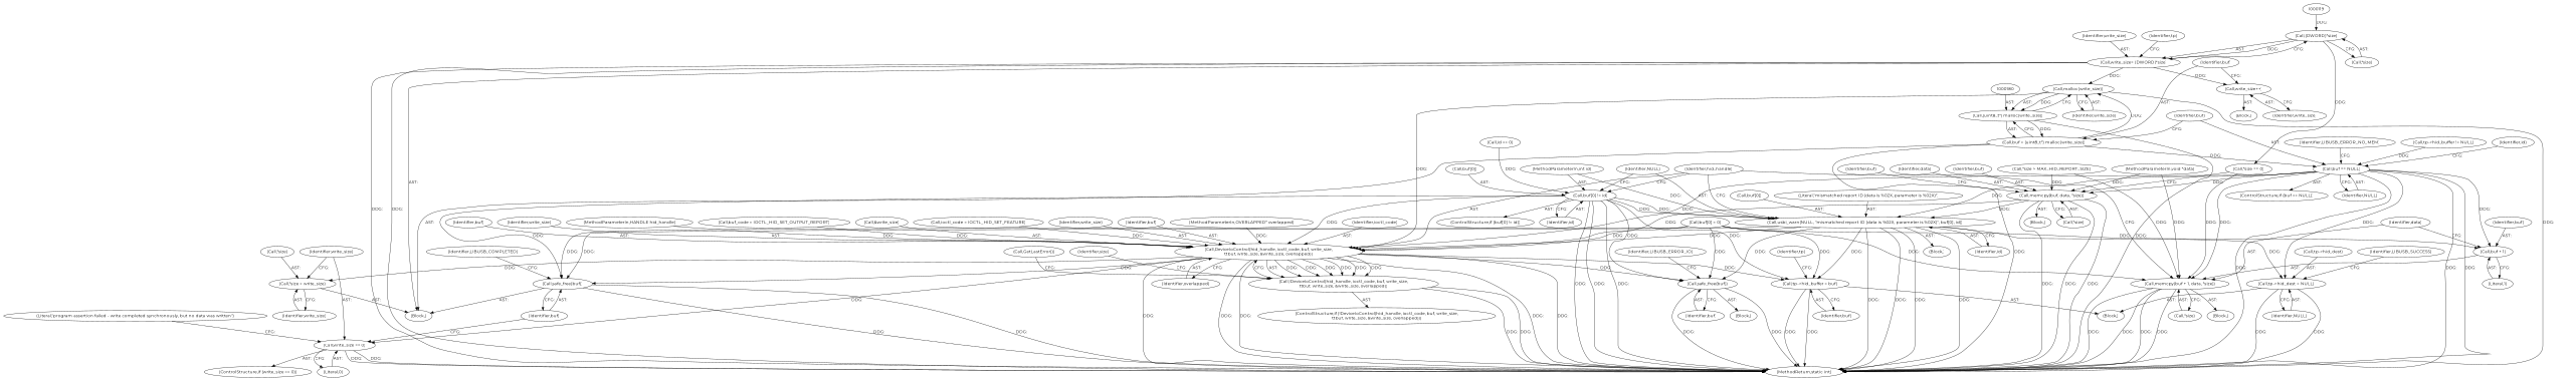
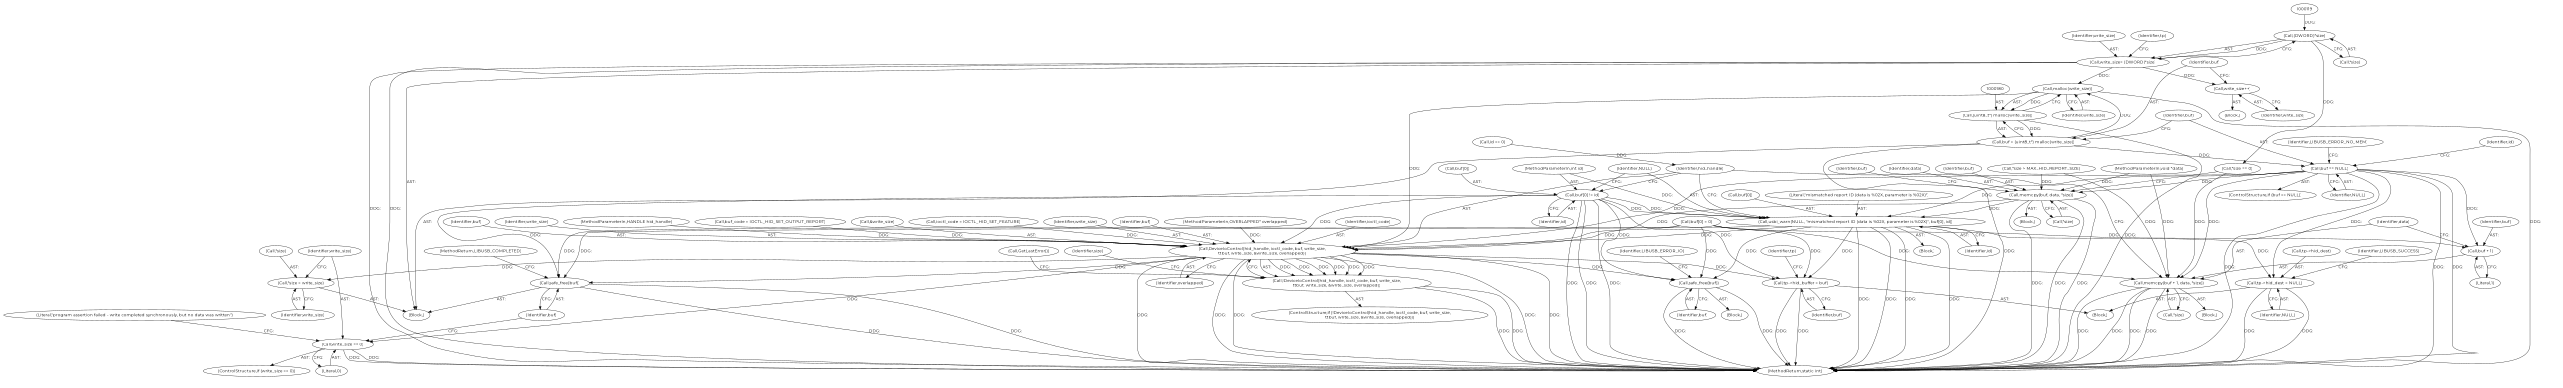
  digraph {
    fontname=Montserrat
    node [fontname=Montserrat]
    edge [fontname=Montserrat]
    n1 [label="(Call,malloc(write_size))"]
    n2 [label="(Call,(uint8_t*) malloc(write_size))"]
    n3 [label="(Call,DeviceIoControl(hid_handle, ioctl_code, buf, write_size,\n\t\tbuf, write_size, &write_size, overlapped))"]
    n4 [label="(MethodReturn,static int)"]
    n5 [label="(Identifier,write_size)"]
    n6 [label="(Call,buf = (uint8_t*) malloc(write_size))"]
    n7 [label="(Call,safe_free(buf))"]
    n8 [label="(Call,tp->hid_buffer = buf)"]
    n9 [label="(Call,safe_free(buf))"]
    n10 [label="(Call,!DeviceIoControl(hid_handle, ioctl_code, buf, write_size,\n\t\tbuf, write_size, &write_size, overlapped))"]
    n11 [label="(Call,*size = write_size)"]
    n12 [label="(Call,write_size == 0)"]
    n13 [label="(Identifier,overlapped)"]
    n14 [label="(Call,write_size= (DWORD)*size)"]
    n15 [label="(Call,(DWORD)*size)"]
    n16 [label="(Call,write_size++)"]
    n17 [label="(Block,)"]
    n18 [label="(Call,*size)"]
    n19 [label="(Call,*size == 0)"]
    n20 [label="(Block,)"]
    n21 [label="(Identifier,write_size)"]
    n22 [label="(Call,memcpy(buf + 1, data, *size))"]
    n23 [label="(Call,memcpy(buf, data, *size))"]
    n24 [label="(Call,buf == NULL)"]
    n25 [label="(Call,buf + 1)"]
    n26 [label="(Call,usbi_warn(NULL, \"mismatched report ID (data is %02X, parameter is %02X)\", buf[0], id))"]
    n27 [label="(Call,tp->hid_dest = NULL)"]
    n28 [label="(ControlStructure,if (buf == NULL))"]
    n29 [label="(Identifier,NULL)"]
    n30 [label="(Block,)"]
    n31 [label="(Call,*size)"]
    n32 [label="(Literal,1)"]
    n33 [label="(Block,)"]
    n34 [label="(Call,*size)"]
    n35 [label="(Block,)"]
    n36 [label="(Identifier,id)"]
    n37 [label="(Block,)"]
    n38 [label="(Identifier,NULL)"]
    n39 [label="(Call,buf[0] != id)"]
    n40 [label="(Identifier,id)"]
-   n41 [label="(ControlStructure,if (buf[0] != id))"]
    n42 [label="(Block,)"]
    n43 [label="(Identifier,buf)"]
    n44 [label="(Identifier,buf)"]
    n45 [label="(Identifier,buf)"]
    n46 [label="(ControlStructure,if (!DeviceIoControl(hid_handle, ioctl_code, buf, write_size,\n\t\tbuf, write_size, &write_size, overlapped)))"]
    n47 [label="(Identifier,write_size)"]
    n48 [label="(ControlStructure,if (write_size == 0))"]
    n49 [label="(Literal,0)"]
    n50 [label="(Identifier,NULL)"]
    n51 [label="(Identifier,buf)"]
    n52 [label="(Identifier,write_size)"]
    n53 [label="(Call,buf[0])"]
    n54 [label="(Identifier,write_size)"]
    n55 [label="(Identifier,buf)"]
    n56 [label="(Identifier,LIBUSB_SUCCESS)"]
    n57 [label="(Identifier,size)"]
    n58 [label="(Identifier,ioctl_code)"]
    n59 [label="(MethodParameterIn,void *data)"]
    n60 [label="(Identifier,buf)"]
    n61 [label="(Identifier,write_size)"]
    n62 [label="(Identifier,id)"]
-   n63 [label="(Identifier,LIBUSB_COMPLETED)"]
+   n63 [label="(MethodReturn,LIBUSB_COMPLETED)"]
    n64 [label="(MethodParameterIn,HANDLE hid_handle)"]
    n65 [label="(Identifier,hid_handle)"]
    n66 [label="(Identifier,data)"]
    n67 [label="(Call,buf_code = IOCTL_HID_SET_OUTPUT_REPORT)"]
    n68 [label="(Identifier,buf)"]
    n69 [label="(Identifier,buf)"]
    n70 [label="(Identifier,LIBUSB_ERROR_NO_MEM)"]
    n71 [label="(Call,*size)"]
    n72 [label="(Literal,\"program assertion failed - write completed synchronously, but no data was written\")"]
    n73 [label="(Call,&write_size)"]
    n74 [label="(Call,id == 0)"]
    n75 [label="(Identifier,buf)"]
    n76 [label="(Call,buf[0])"]
    n77 [label="(Call,ioctl_code = IOCTL_HID_SET_FEATURE)"]
    n78 [label="(Call,buf[0] = 0)"]
    n79 [label="(MethodParameterIn,OVERLAPPED* overlapped)"]
    n80 [label="(Identifier,buf)"]
    n81 [label="(Identifier,LIBUSB_ERROR_IO)"]
    n82 [label="(Call,GetLastError())"]
    n83 [label="(Identifier,data)"]
    n84 [label="(Identifier,tp)"]
    n85 [label="(Identifier,write_size)"]
    n86 [label="(Call,*size > MAX_HID_REPORT_SIZE)"]
    n87 [label="(MethodParameterIn,int id)"]
    n88 [label="(Call,tp->hid_dest)"]
    n89 [label="(Literal,\"mismatched report ID (data is %02X, parameter is %02X)\")"]
    n90 [label="(Identifier,tp)"]
-   n91 [label="(Call,tp->hid_buffer != NULL)"]
    1000119
    1000180
    n1 -> n2 [label="AST: "]
    n1 -> n2 [label="DDG: "]
    n1 -> n3 [label="DDG: "]
    n1 -> n4 [label="DDG: "]
    n1 -> n5 [label="CFG: "]
    n2 -> n1 [label="CFG: "]
    n2 -> n4 [label="DDG: "]
    n2 -> n6 [label="AST: "]
    n2 -> n6 [label="DDG: "]
    n3 -> n4 [label="DDG: "]
    n3 -> n4 [label="DDG: "]
    n3 -> n4 [label="DDG: "]
    n3 -> n4 [label="DDG: "]
    n3 -> n4 [label="DDG: "]
    n3 -> n7 [label="DDG: "]
    n3 -> n8 [label="DDG: "]
    n3 -> n9 [label="DDG: "]
    n3 -> n10 [label="AST: "]
    n3 -> n10 [label="DDG: "]
    n3 -> n10 [label="DDG: "]
    n3 -> n10 [label="DDG: "]
    n3 -> n10 [label="DDG: "]
    n3 -> n10 [label="DDG: "]
    n3 -> n10 [label="DDG: "]
    n3 -> n11 [label="DDG: "]
    n3 -> n12 [label="DDG: "]
    n3 -> n13 [label="CFG: "]
    n5 -> n1 [label="AST: "]
    n6 -> n1 [label="DDG: "]
    n6 -> n2 [label="CFG: "]
    n6 -> n4 [label="DDG: "]
    n6 -> n17 [label="AST: "]
    n6 -> n24 [label="DDG: "]
    n7 -> n4 [label="DDG: "]
    n7 -> n4 [label="DDG: "]
    n7 -> n42 [label="AST: "]
    n7 -> n43 [label="CFG: "]
    n8 -> n4 [label="DDG: "]
    n8 -> n4 [label="DDG: "]
    n8 -> n37 [label="AST: "]
    n8 -> n44 [label="CFG: "]
    n9 -> n4 [label="DDG: "]
    n9 -> n4 [label="DDG: "]
    n9 -> n17 [label="AST: "]
    n9 -> n45 [label="CFG: "]
    n10 -> n3 [label="CFG: "]
    n10 -> n4 [label="DDG: "]
    n10 -> n4 [label="DDG: "]
    n10 -> n46 [label="AST: "]
    n11 -> n17 [label="AST: "]
    n11 -> n47 [label="CFG: "]
    n12 -> n4 [label="DDG: "]
    n12 -> n4 [label="DDG: "]
    n12 -> n48 [label="AST: "]
    n12 -> n49 [label="CFG: "]
    n13 -> n3 [label="AST: "]
    n14 -> n1 [label="DDG: "]
    n14 -> n4 [label="DDG: "]
    n14 -> n4 [label="DDG: "]
    n14 -> n15 [label="CFG: "]
    n14 -> n16 [label="DDG: "]
    n14 -> n17 [label="AST: "]
    n15 -> n14 [label="AST: "]
    n15 -> n14 [label="DDG: "]
    n15 -> n18 [label="CFG: "]
    n15 -> n19 [label="DDG: "]
    n16 -> n20 [label="AST: "]
    n16 -> n21 [label="CFG: "]
    n18 -> n15 [label="AST: "]
    n19 -> n22 [label="DDG: "]
    n19 -> n23 [label="CFG: "]
    n21 -> n16 [label="AST: "]
    n22 -> n4 [label="DDG: "]
    n22 -> n4 [label="DDG: "]
    n22 -> n4 [label="DDG: "]
    n22 -> n4 [label="DDG: "]
    n22 -> n30 [label="AST: "]
    n22 -> n31 [label="CFG: "]
    n23 -> n3 [label="DDG: "]
    n23 -> n4 [label="DDG: "]
    n23 -> n4 [label="DDG: "]
    n23 -> n4 [label="DDG: "]
    n23 -> n26 [label="DDG: "]
    n23 -> n33 [label="AST: "]
    n23 -> n34 [label="CFG: "]
    n24 -> n3 [label="DDG: "]
    n24 -> n4 [label="DDG: "]
    n24 -> n4 [label="DDG: "]
    n24 -> n4 [label="DDG: "]
    n24 -> n22 [label="DDG: "]
    n24 -> n23 [label="DDG: "]
    n24 -> n25 [label="DDG: "]
    n24 -> n26 [label="DDG: "]
    n24 -> n27 [label="DDG: "]
    n24 -> n28 [label="AST: "]
    n24 -> n29 [label="CFG: "]
    n25 -> n22 [label="AST: "]
    n25 -> n32 [label="CFG: "]
    n26 -> n3 [label="DDG: "]
    n26 -> n4 [label="DDG: "]
    n26 -> n4 [label="DDG: "]
    n26 -> n4 [label="DDG: "]
    n26 -> n4 [label="DDG: "]
    n26 -> n7 [label="DDG: "]
    n26 -> n8 [label="DDG: "]
    n26 -> n9 [label="DDG: "]
    n26 -> n27 [label="DDG: "]
    n26 -> n35 [label="AST: "]
    n26 -> n36 [label="CFG: "]
    n27 -> n4 [label="DDG: "]
    n27 -> n4 [label="DDG: "]
    n27 -> n37 [label="AST: "]
    n27 -> n38 [label="CFG: "]
    n29 -> n24 [label="AST: "]
    n31 -> n22 [label="AST: "]
    n32 -> n25 [label="AST: "]
    n34 -> n23 [label="AST: "]
    n36 -> n26 [label="AST: "]
    n38 -> n27 [label="AST: "]
    n39 -> n3 [label="DDG: "]
    n39 -> n4 [label="DDG: "]
    n39 -> n4 [label="DDG: "]
    n39 -> n4 [label="DDG: "]
    n39 -> n7 [label="DDG: "]
    n39 -> n8 [label="DDG: "]
    n39 -> n9 [label="DDG: "]
    n39 -> n26 [label="DDG: "]
    n39 -> n26 [label="DDG: "]
    n39 -> n40 [label="CFG: "]
-   n39 -> n41 [label="AST: "]
    n40 -> n39 [label="AST: "]
    n43 -> n7 [label="AST: "]
    n44 -> n8 [label="AST: "]
    n45 -> n9 [label="AST: "]
    n45 -> n12 [label="CFG: "]
    n47 -> n11 [label="AST: "]
    n49 -> n12 [label="AST: "]
    n50 -> n26 [label="AST: "]
    n50 -> n39 [label="CFG: "]
    n51 -> n3 [label="AST: "]
    n52 -> n3 [label="AST: "]
    n53 -> n39 [label="AST: "]
    n54 -> n3 [label="AST: "]
    n55 -> n23 [label="CFG: "]
    n56 -> n27 [label="CFG: "]
    n57 -> n10 [label="CFG: "]
    n58 -> n3 [label="AST: "]
    n59 -> n22 [label="DDG: "]
    n59 -> n23 [label="DDG: "]
    n60 -> n3 [label="AST: "]
    n61 -> n11 [label="CFG: "]
    n61 -> n12 [label="AST: "]
    n62 -> n24 [label="CFG: "]
    n63 -> n9 [label="CFG: "]
    n64 -> n3 [label="DDG: "]
    n65 -> n3 [label="AST: "]
    n65 -> n22 [label="CFG: "]
    n65 -> n26 [label="CFG: "]
    n65 -> n39 [label="CFG: "]
    n66 -> n23 [label="AST: "]
    n67 -> n3 [label="DDG: "]
    n68 -> n25 [label="AST: "]
    n69 -> n6 [label="CFG: "]
    n69 -> n24 [label="AST: "]
    n70 -> n24 [label="CFG: "]
    n71 -> n11 [label="AST: "]
    n72 -> n12 [label="CFG: "]
    n73 -> n3 [label="AST: "]
-   n74 -> n39 [label="DDG: "]
+   n74 -> n65 [label="DDG: "]
    n75 -> n23 [label="AST: "]
    n76 -> n26 [label="AST: "]
    n77 -> n3 [label="DDG: "]
    n78 -> n3 [label="DDG: "]
    n78 -> n7 [label="DDG: "]
    n78 -> n8 [label="DDG: "]
    n78 -> n9 [label="DDG: "]
    n78 -> n22 [label="DDG: "]
    n78 -> n25 [label="DDG: "]
    n79 -> n3 [label="DDG: "]
    n80 -> n6 [label="AST: "]
    n80 -> n16 [label="CFG: "]
    n81 -> n7 [label="CFG: "]
    n82 -> n10 [label="CFG: "]
    n83 -> n22 [label="AST: "]
    n83 -> n25 [label="CFG: "]
    n84 -> n8 [label="CFG: "]
    n85 -> n14 [label="AST: "]
    n86 -> n22 [label="DDG: "]
    n86 -> n23 [label="DDG: "]
    n87 -> n26 [label="DDG: "]
    n87 -> n39 [label="AST: "]
    n88 -> n27 [label="AST: "]
    n89 -> n26 [label="AST: "]
    n90 -> n14 [label="CFG: "]
-   n91 -> n24 [label="DDG: "]
    1000119 -> n15 [label="DDG: "]
    1000180 -> n2 [label="AST: "]
  }
